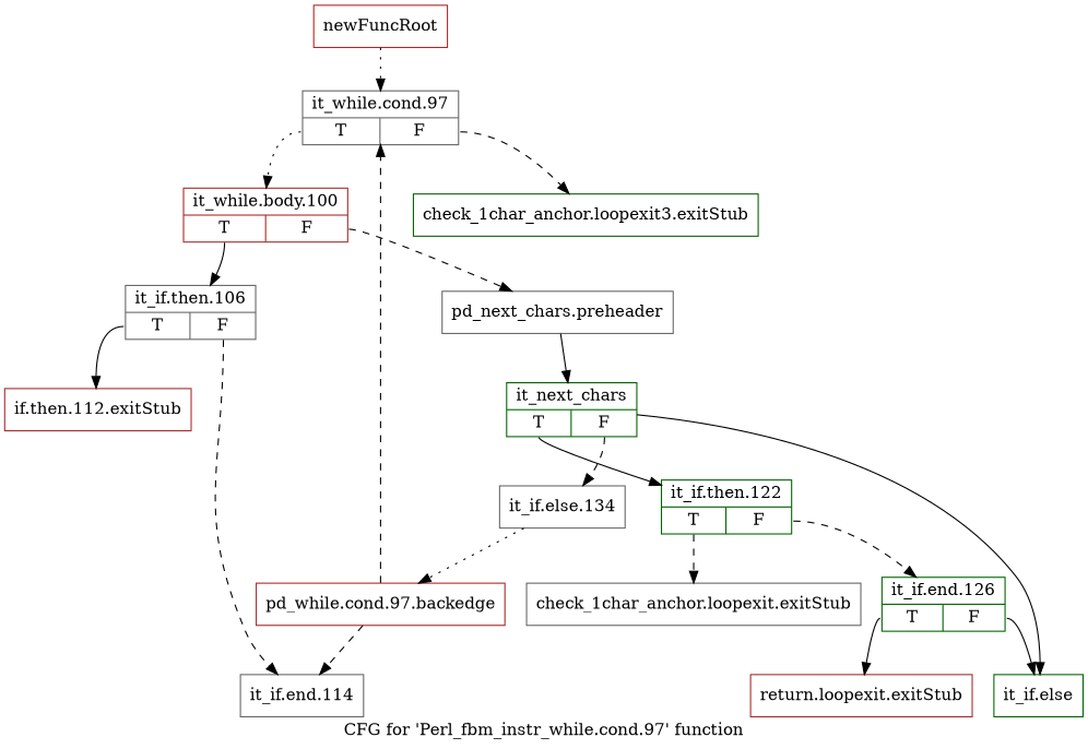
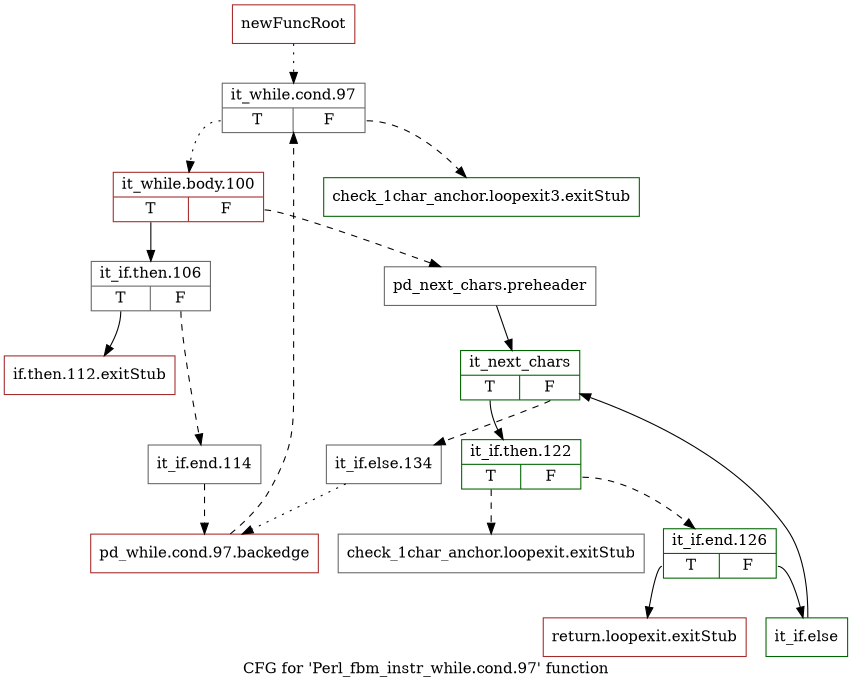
  digraph {
    label="CFG for 'Perl_fbm_instr_while.cond.97' function"
    node [color=gray40 shape=record]
    edge [style=dashed]
    n1 [color=brown label="{newFuncRoot}"]
    n2 [label="{it_while.cond.97|{<s0>T|<s1>F}}"]
    n3 [color=darkgreen label="{check_1char_anchor.loopexit3.exitStub}"]
    n4 [color=brown label="{it_while.body.100|{<s0>T|<s1>F}}"]
    n5 [label="{it_if.then.106|{<s0>T|<s1>F}}"]
    n6 [label="{pd_next_chars.preheader}"]
    n7 [label="{check_1char_anchor.loopexit.exitStub}"]
    n8 [color=brown label="{return.loopexit.exitStub}"]
    n9 [color=brown label="{if.then.112.exitStub}"]
    n10 [label="{it_if.end.114}"]
    n11 [color=darkgreen label="{it_next_chars|{<s0>T|<s1>F}}"]
    n12 [color=brown label="{pd_while.cond.97.backedge}"]
    n13 [color=darkgreen label="{it_if.then.122|{<s0>T|<s1>F}}"]
    n14 [label="{it_if.else.134}"]
    n15 [color=darkgreen label="{it_if.end.126|{<s0>T|<s1>F}}"]
    n16 [color=darkgreen label="{it_if.else}"]
    n1 -> n2 [style=dotted]
    n2 -> n3 [tailport=s1]
    n2 -> n4 [style=dotted tailport=s0]
    n4 -> n5 [style=solid tailport=s0]
    n4 -> n6 [tailport=s1]
    n5 -> n9 [style=solid tailport=s0]
    n5 -> n10 [tailport=s1]
    n6 -> n11 [style=solid]
-   n12 -> n10
+   n10 -> n12
    n11 -> n13 [style=solid tailport=s0]
    n11 -> n14 [tailport=s1]
    n12 -> n2
    n13 -> n7 [tailport=s0]
    n13 -> n15 [tailport=s1]
    n14 -> n12 [style=dotted]
    n15 -> n8 [style=solid tailport=s0]
    n15 -> n16 [style=solid tailport=s1]
-   n11 -> n16 [style=solid]
+   n16 -> n11 [style=solid]
  }
